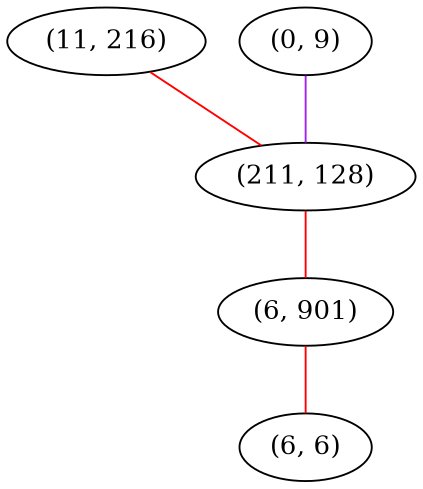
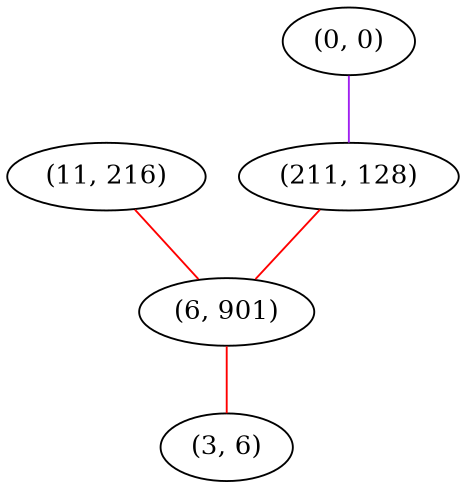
  graph {
    edge [color=red weight=1]
    n1 [label="(6, 901)"]
    "(11, 216)"
-   "(6, 6)"
+   "(6, 6)" [label="(3, 6)"]
    "(211, 128)"
-   "(0, 0)" [label="(0, 9)"]
+   "(0, 0)"
    n1 -- "(6, 6)"
-   "(11, 216)" -- "(211, 128)"
+   "(11, 216)" -- n1
    "(211, 128)" -- n1
    "(0, 0)" -- "(211, 128)" [color=purple weight=4]
  }
